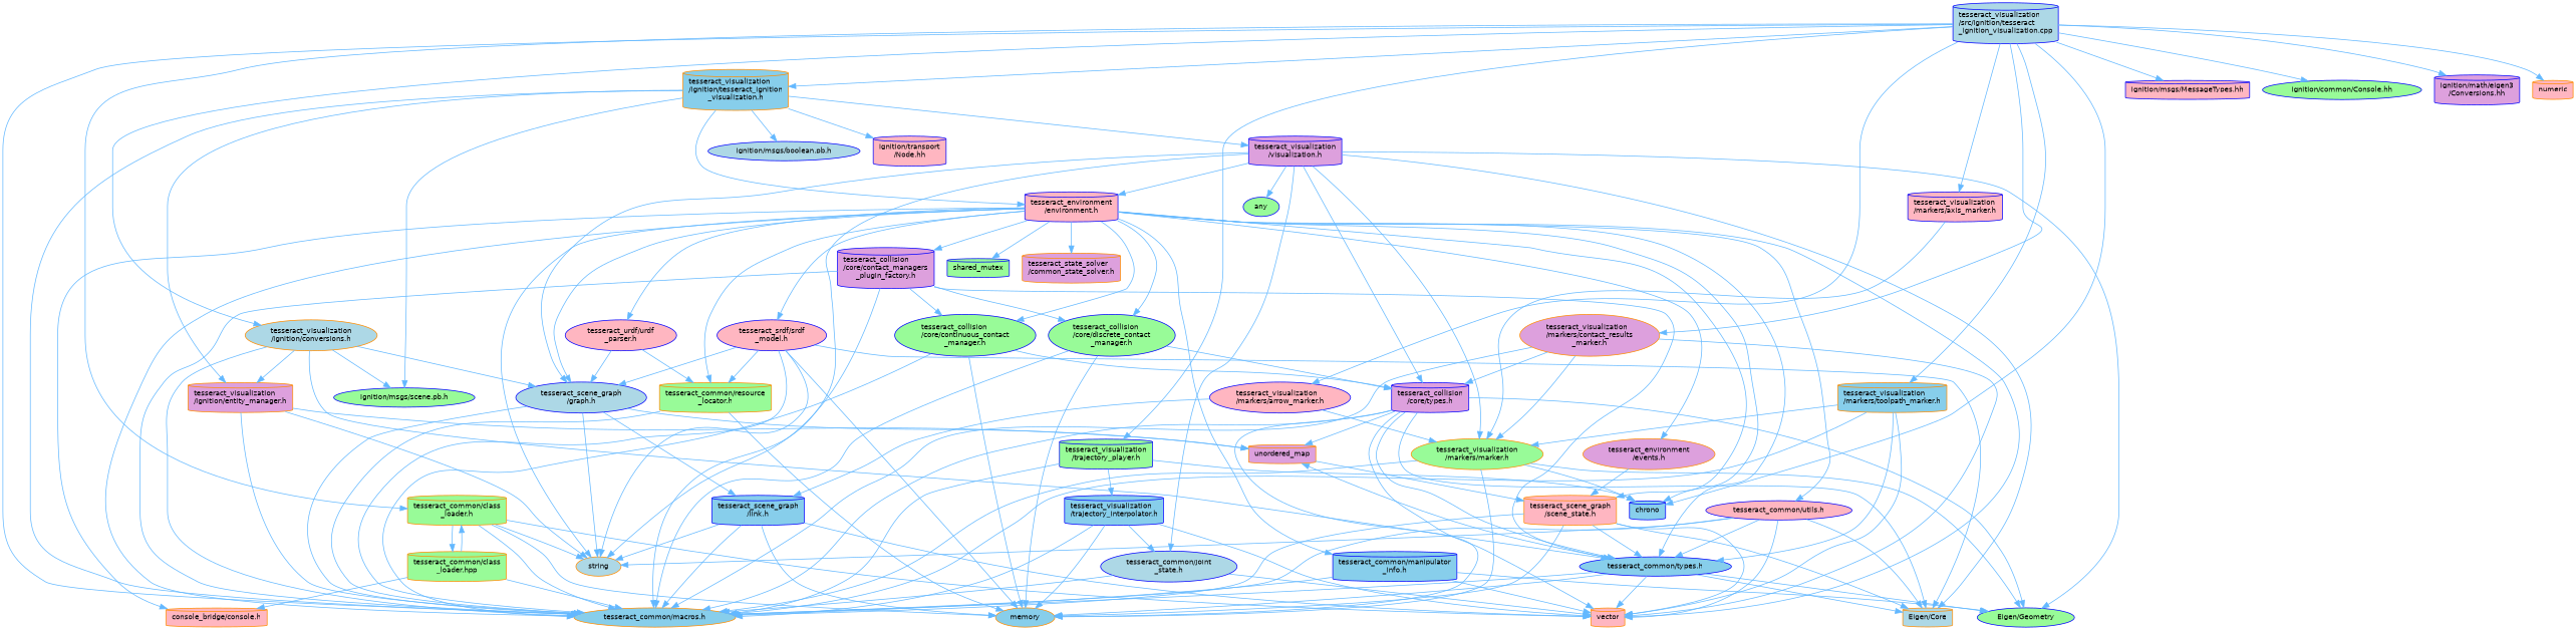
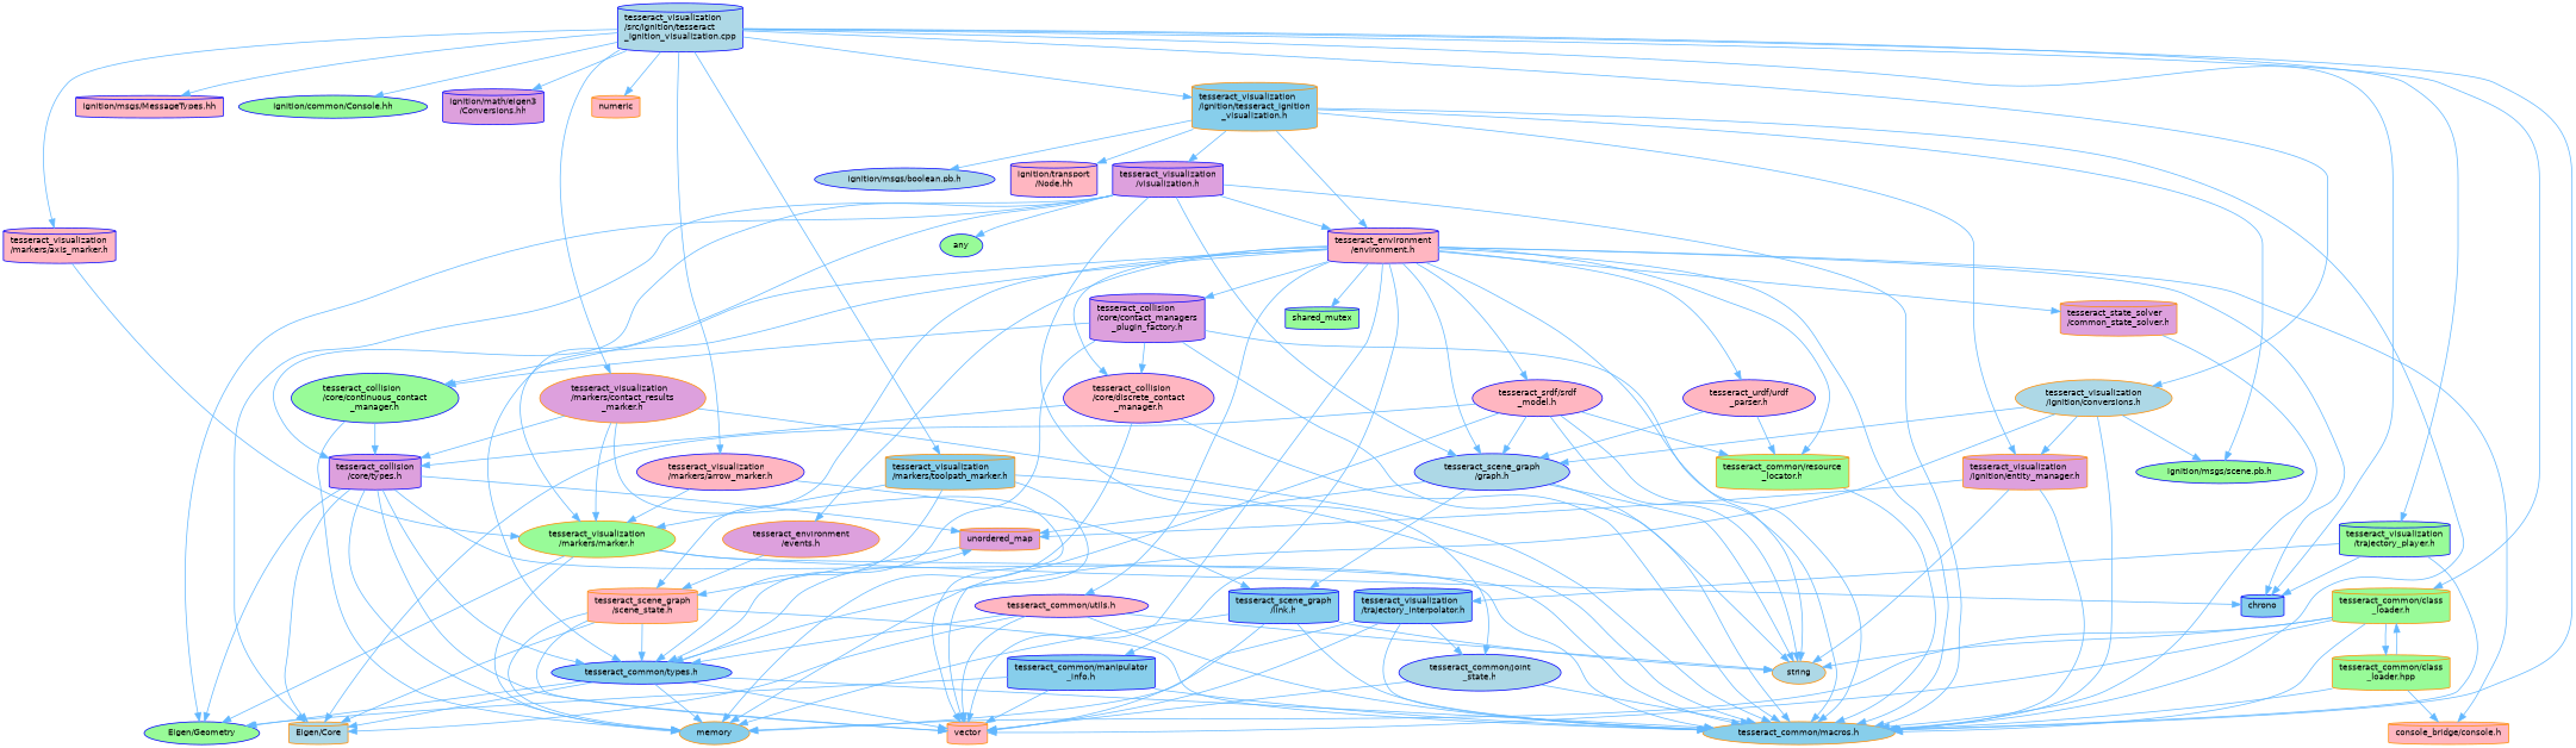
  digraph {
    node [color=blue fillcolor=lightpink fontname=Helvetica fontsize=10 shape=cylinder style=filled]
    edge [color=steelblue1 fontname=Helvetica fontsize=10 labelfontname=Helvetica labelfontsize=10 style=solid]
    n1 [fillcolor=lightblue fontcolor=black height=0.2 label="tesseract_visualization\l/src/ignition/tesseract\l_ignition_visualization.cpp" width=0.4]
    n2 [color=darkorange fillcolor=skyblue height=0.2 label="tesseract_common/macros.h" shape=ellipse width=0.4]
    n3 [height=0.2 label="ignition/msgs/MessageTypes.hh" width=0.4]
    n4 [fillcolor=palegreen height=0.2 label="ignition/common/Console.hh" shape=ellipse width=0.4]
    n5 [fillcolor=plum height=0.2 label="ignition/math/eigen3\l/Conversions.hh" width=0.4]
    n6 [fillcolor=skyblue height=0.2 label=chrono width=0.4]
    n7 [color=darkorange height=0.2 label=numeric width=0.4]
    n8 [color=darkorange fillcolor=skyblue height=0.2 label="tesseract_visualization\l/ignition/tesseract_ignition\l_visualization.h" width=0.4]
    n9 [color=darkorange fillcolor=lightblue height=0.2 label="tesseract_visualization\l/ignition/conversions.h" shape=ellipse width=0.4]
    n10 [fillcolor=palegreen height=0.2 label="tesseract_visualization\l/trajectory_player.h" width=0.4]
    n11 [height=0.2 label="tesseract_visualization\l/markers/arrow_marker.h" shape=ellipse width=0.4]
    n12 [height=0.2 label="tesseract_visualization\l/markers/axis_marker.h" width=0.4]
    n13 [color=darkorange fillcolor=plum height=0.2 label="tesseract_visualization\l/markers/contact_results\l_marker.h" shape=ellipse width=0.4]
    n14 [color=darkorange fillcolor=skyblue height=0.2 label="tesseract_visualization\l/markers/toolpath_marker.h" width=0.4]
    n15 [color=darkorange fillcolor=palegreen height=0.2 label="tesseract_common/class\l_loader.h" width=0.4]
    n16 [fillcolor=palegreen height=0.2 label="ignition/msgs/scene.pb.h" shape=ellipse width=0.4]
    n17 [fillcolor=lightblue height=0.2 label="ignition/msgs/boolean.pb.h" shape=ellipse width=0.4]
    n18 [height=0.2 label="ignition/transport\l/Node.hh" width=0.4]
    n19 [fillcolor=plum height=0.2 label="tesseract_visualization\l/visualization.h" width=0.4]
    n20 [height=0.2 label="tesseract_environment\l/environment.h" width=0.4]
    n21 [color=darkorange fillcolor=plum height=0.2 label="tesseract_visualization\l/ignition/entity_manager.h" width=0.4]
    n22 [fillcolor=lightblue height=0.2 label="tesseract_scene_graph\l/graph.h" shape=ellipse width=0.4]
    n23 [fillcolor=skyblue height=0.2 label="tesseract_common/types.h" shape=ellipse width=0.4]
    n24 [fillcolor=skyblue height=0.2 label="tesseract_visualization\l/trajectory_interpolator.h" width=0.4]
    n25 [color=darkorange fillcolor=palegreen height=0.2 label="tesseract_visualization\l/markers/marker.h" shape=ellipse width=0.4]
    n26 [fillcolor=skyblue height=0.2 label="tesseract_scene_graph\l/link.h" width=0.4]
    n27 [fillcolor=plum height=0.2 label="tesseract_collision\l/core/types.h" width=0.4]
    n28 [color=darkorange height=0.2 label=vector width=0.4]
    n29 [color=darkorange fillcolor=skyblue height=0.2 label=memory shape=ellipse width=0.4]
    n30 [color=darkorange fillcolor=lightblue height=0.2 label=string shape=ellipse width=0.4]
    n31 [color=darkorange fillcolor=palegreen height=0.2 label="tesseract_common/class\l_loader.hpp" width=0.4]
    n32 [color=darkorange fillcolor=lightblue height=0.2 label="Eigen/Core" width=0.4]
    n33 [fillcolor=palegreen height=0.2 label="Eigen/Geometry" shape=ellipse width=0.4]
    n34 [fillcolor=palegreen height=0.2 label=any shape=ellipse width=0.4]
    n35 [fillcolor=lightblue height=0.2 label="tesseract_common/joint\l_state.h" shape=ellipse width=0.4]
    n36 [fillcolor=palegreen height=0.2 label=shared_mutex width=0.4]
    n37 [color=darkorange height=0.2 label="console_bridge/console.h" width=0.4]
    n38 [color=darkorange fillcolor=plum height=0.2 label="tesseract_environment\l/events.h" shape=ellipse width=0.4]
    n39 [color=darkorange height=0.2 label="tesseract_scene_graph\l/scene_state.h" width=0.4]
-   n40 [fillcolor=palegreen height=0.2 label="tesseract_collision\l/core/discrete_contact\l_manager.h" shape=ellipse width=0.4]
+   n40 [height=0.2 label="tesseract_collision\l/core/discrete_contact\l_manager.h" shape=ellipse width=0.4]
    n41 [fillcolor=palegreen height=0.2 label="tesseract_collision\l/core/continuous_contact\l_manager.h" shape=ellipse width=0.4]
    n42 [fillcolor=plum height=0.2 label="tesseract_collision\l/core/contact_managers\l_plugin_factory.h" width=0.4]
    n43 [color=darkorange fillcolor=plum height=0.2 label="tesseract_state_solver\l/common_state_solver.h" width=0.4]
    n44 [height=0.2 label="tesseract_urdf/urdf\l_parser.h" shape=ellipse width=0.4]
    n45 [color=darkorange fillcolor=palegreen height=0.2 label="tesseract_common/resource\l_locator.h" width=0.4]
    n46 [height=0.2 label="tesseract_srdf/srdf\l_model.h" shape=ellipse width=0.4]
    n47 [fillcolor=skyblue height=0.2 label="tesseract_common/manipulator\l_info.h" width=0.4]
    n48 [height=0.2 label="tesseract_common/utils.h" shape=ellipse width=0.4]
    n49 [color=darkorange fillcolor=plum height=0.2 label=unordered_map width=0.4]
    n1 -> n2
    n1 -> n3
    n1 -> n4
    n1 -> n5
    n1 -> n6
    n1 -> n7
    n1 -> n8
    n1 -> n9
    n1 -> n10
    n1 -> n11
    n1 -> n12
    n1 -> n13
    n1 -> n14
    n1 -> n15
    n8 -> n2
    n8 -> n16
    n8 -> n17
    n8 -> n18
    n8 -> n19
    n8 -> n20
    n8 -> n21
    n9 -> n2
    n9 -> n16
    n9 -> n21
    n9 -> n22
    n9 -> n23
    n10 -> n2
    n10 -> n6
    n10 -> n24
    n11 -> n25
    n11 -> n26
    n12 -> n25
    n13 -> n2
    n13 -> n25
    n13 -> n27
    n13 -> n28
    n14 -> n2
    n14 -> n23
    n14 -> n25
    n14 -> n28
    n15 -> n2
    n15 -> n28
    n15 -> n29
    n15 -> n30
    n15 -> n31
    n19 -> n2
    n19 -> n20
    n19 -> n22
    n19 -> n25
    n19 -> n27
    n19 -> n32
    n19 -> n33
    n19 -> n34
    n19 -> n35
    n20 -> n2
    n20 -> n6
    n20 -> n22
    n20 -> n23
    n20 -> n28
    n20 -> n30
    n20 -> n36
    n20 -> n37
    n20 -> n38
    n20 -> n39
    n20 -> n40
    n20 -> n41
    n20 -> n42
    n20 -> n43
    n20 -> n44
    n20 -> n45
    n20 -> n46
    n20 -> n47
    n20 -> n48
    n21 -> n2
    n21 -> n30
    n21 -> n49
    n22 -> n2
    n22 -> n26
    n22 -> n30
    n22 -> n49
    n23 -> n2
    n23 -> n28
    n23 -> n29
    n23 -> n32
    n23 -> n33
    n23 -> n49
    n24 -> n2
    n24 -> n28
    n24 -> n29
    n24 -> n35
    n25 -> n2
    n25 -> n6
    n25 -> n29
    n25 -> n33
    n26 -> n2
    n26 -> n28
    n26 -> n29
    n26 -> n30
    n27 -> n2
    n27 -> n23
    n27 -> n28
    n27 -> n29
    n27 -> n32
    n27 -> n33
    n27 -> n49
    n31 -> n2
    n31 -> n15
    n31 -> n37
    n35 -> n2
    n35 -> n28
    n38 -> n39
    n39 -> n2
    n39 -> n23
    n39 -> n28
    n39 -> n29
    n39 -> n32
    n40 -> n2
    n40 -> n27
    n40 -> n29
-   n41 -> n2
+   n43 -> n2
    n41 -> n27
    n41 -> n29
    n42 -> n2
    n42 -> n23
    n42 -> n30
    n42 -> n40
    n42 -> n41
    n44 -> n22
    n44 -> n45
    n45 -> n2
-   n45 -> n29
    n46 -> n2
    n46 -> n22
    n46 -> n29
    n46 -> n30
    n46 -> n32
    n46 -> n45
    n47 -> n2
    n47 -> n28
    n47 -> n33
    n48 -> n2
    n48 -> n23
    n48 -> n28
    n48 -> n30
    n48 -> n32
    n49 -> n39
  }
